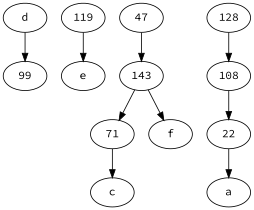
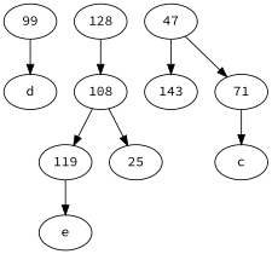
  digraph {
    fontname="Source Code Pro"
    node [fontname="Source Code Pro"]
    edge [fontname="Source Code Pro"]
    n1 [label=99]
    d
    119
    e
    47
    143
    n7 [label=108]
-   22
-   a
+   22 [label=25]
    71
-   f
    c
    n13 [label=128]
-   d -> n1
+   n1 -> d
    119 -> e
    47 -> 143
-   143 -> 71
-   143 -> f
+   47 -> 71
+   n7 -> 119
    n7 -> 22
-   22 -> a
    71 -> c
    n13 -> n7
  }
